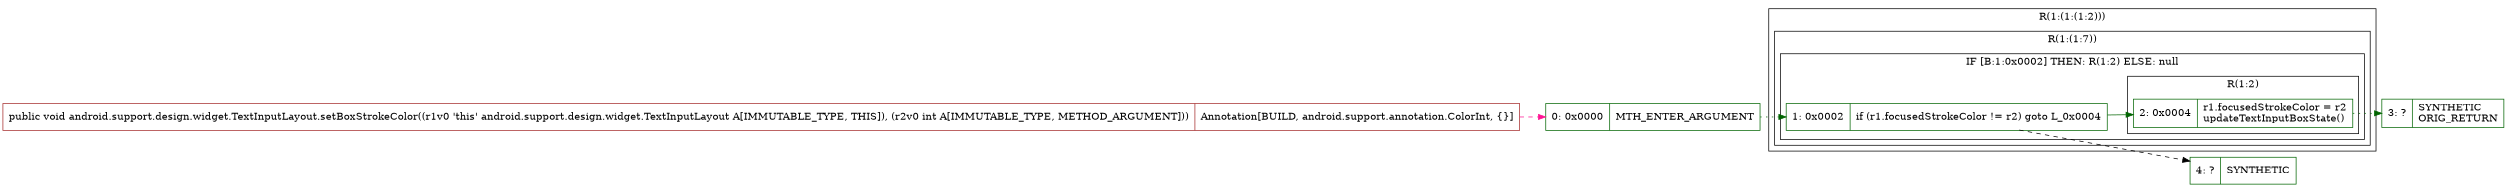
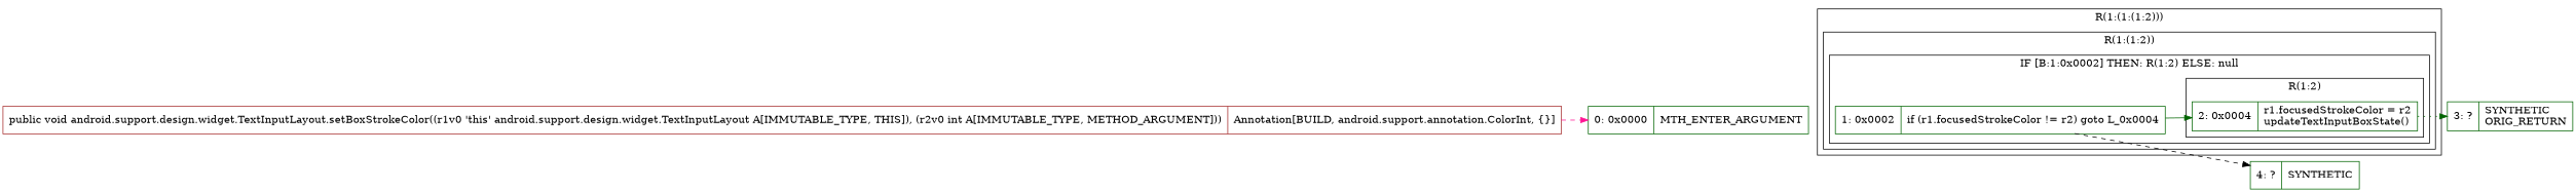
  digraph {
    rankdir=LR
    node [color=darkgreen shape=record]
    edge [color=darkgreen style=dotted]
    n1 [label="{2\:\ 0x0004|r1.focusedStrokeColor = r2\lupdateTextInputBoxState()\l}"]
    n2 [label="{1\:\ 0x0002|if (r1.focusedStrokeColor != r2) goto L_0x0004\l}"]
    n3 [label="{3\:\ ?|SYNTHETIC\lORIG_RETURN\l}"]
    n4 [label="{4\:\ ?|SYNTHETIC\l}"]
    n5 [label="{0\:\ 0x0000|MTH_ENTER_ARGUMENT\l}"]
    n6 [color=brown label="{public void android.support.design.widget.TextInputLayout.setBoxStrokeColor((r1v0 'this' android.support.design.widget.TextInputLayout A[IMMUTABLE_TYPE, THIS]), (r2v0 int A[IMMUTABLE_TYPE, METHOD_ARGUMENT]))  | Annotation[BUILD, android.support.annotation.ColorInt, \{\}]\l}"]
    subgraph cluster_1 {
      label="R(1:(1:(1:2)))"
      subgraph cluster_2 {
-       label="R(1:(1:7))"
+       label="R(1:(1:2))"
        subgraph cluster_3 {
          label="IF [B:1:0x0002] THEN: R(1:2) ELSE: null"
          n2
          subgraph cluster_4 {
            label="R(1:2)"
            n1
          }
        }
      }
    }
    n1 -> n3
    n2 -> n1 [style=solid]
    n2 -> n4 [color=black style=dashed]
-   n5 -> n2
    n6 -> n5 [color=deeppink style=dashed]
  }
